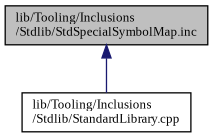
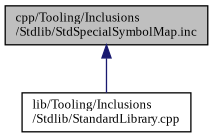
  digraph {
    fontname="Liberation Serif"
    node [color=black fontname="Liberation Serif" fontsize=10 shape=record]
-   n1 [fillcolor=grey75 fontcolor=black height=0.2 label="lib/Tooling/Inclusions\l/Stdlib/StdSpecialSymbolMap.inc" style=filled width=0.4]
+   n1 [fillcolor=grey75 fontcolor=black height=0.2 label="cpp/Tooling/Inclusions\l/Stdlib/StdSpecialSymbolMap.inc" style=filled width=0.4]
    n2 [height=0.2 label="lib/Tooling/Inclusions\l/Stdlib/StandardLibrary.cpp" width=0.4]
    n1 -> n2 [color=midnightblue dir=back fontname="Liberation Serif" fontsize=10 labelfontname=Helvetica labelfontsize=10 style=solid]
  }
